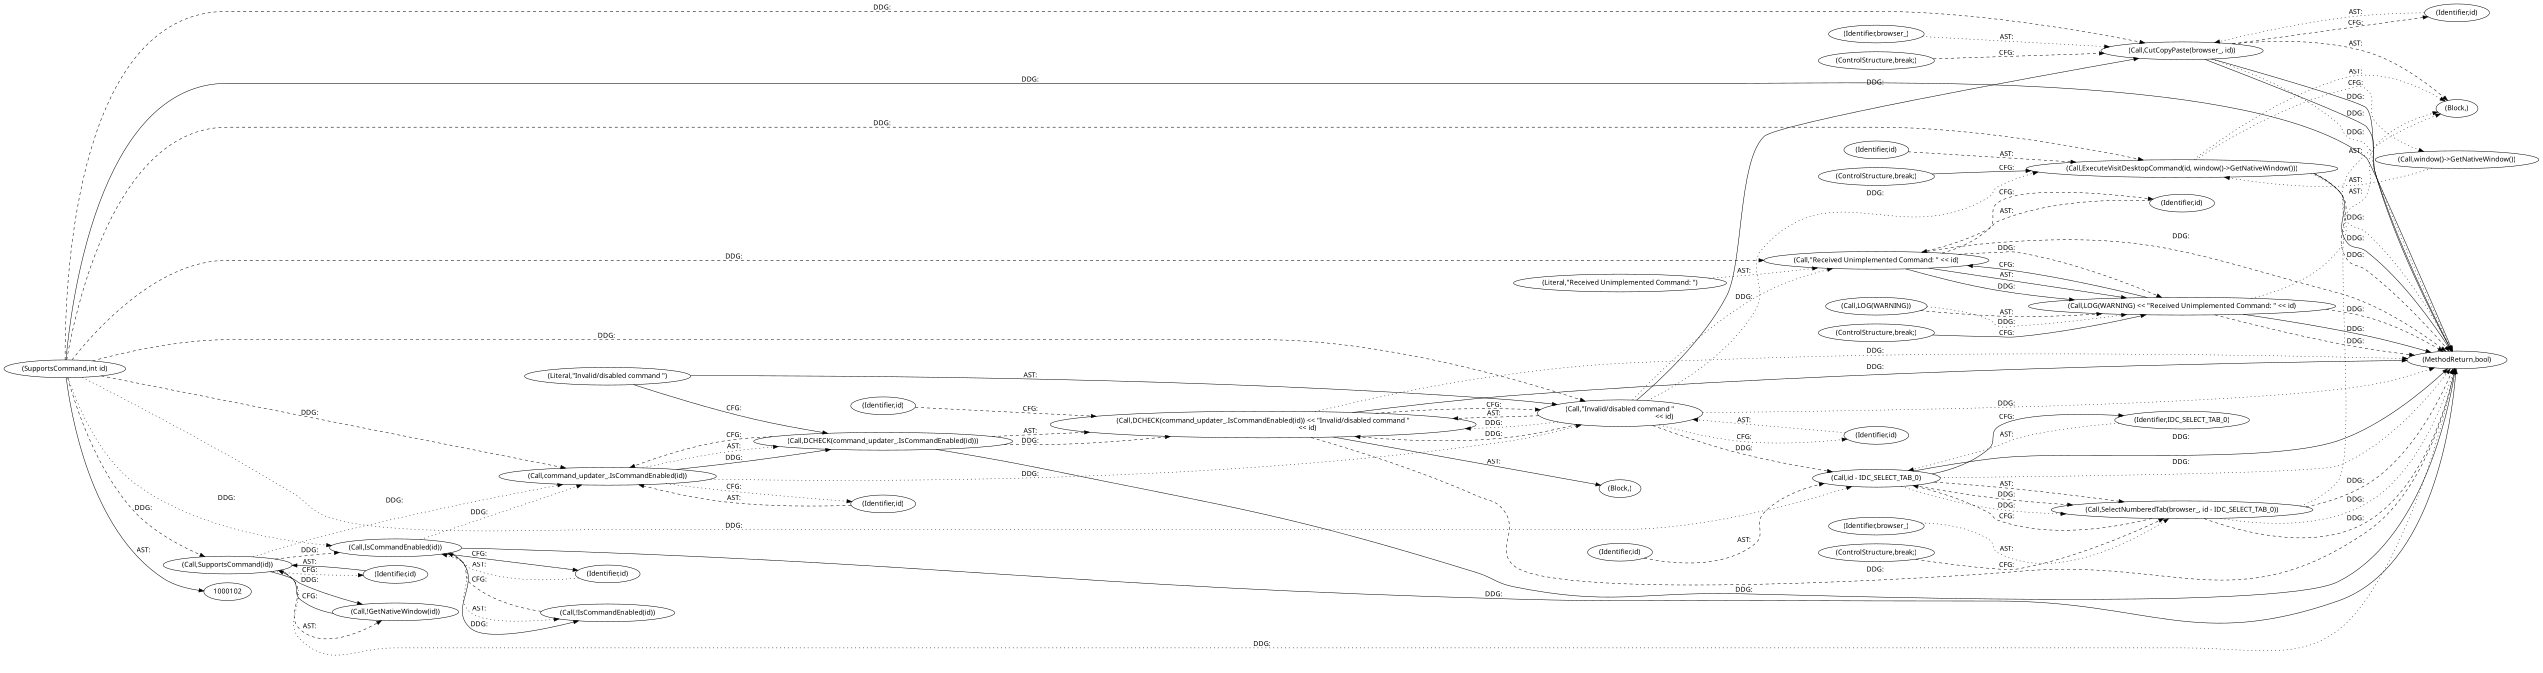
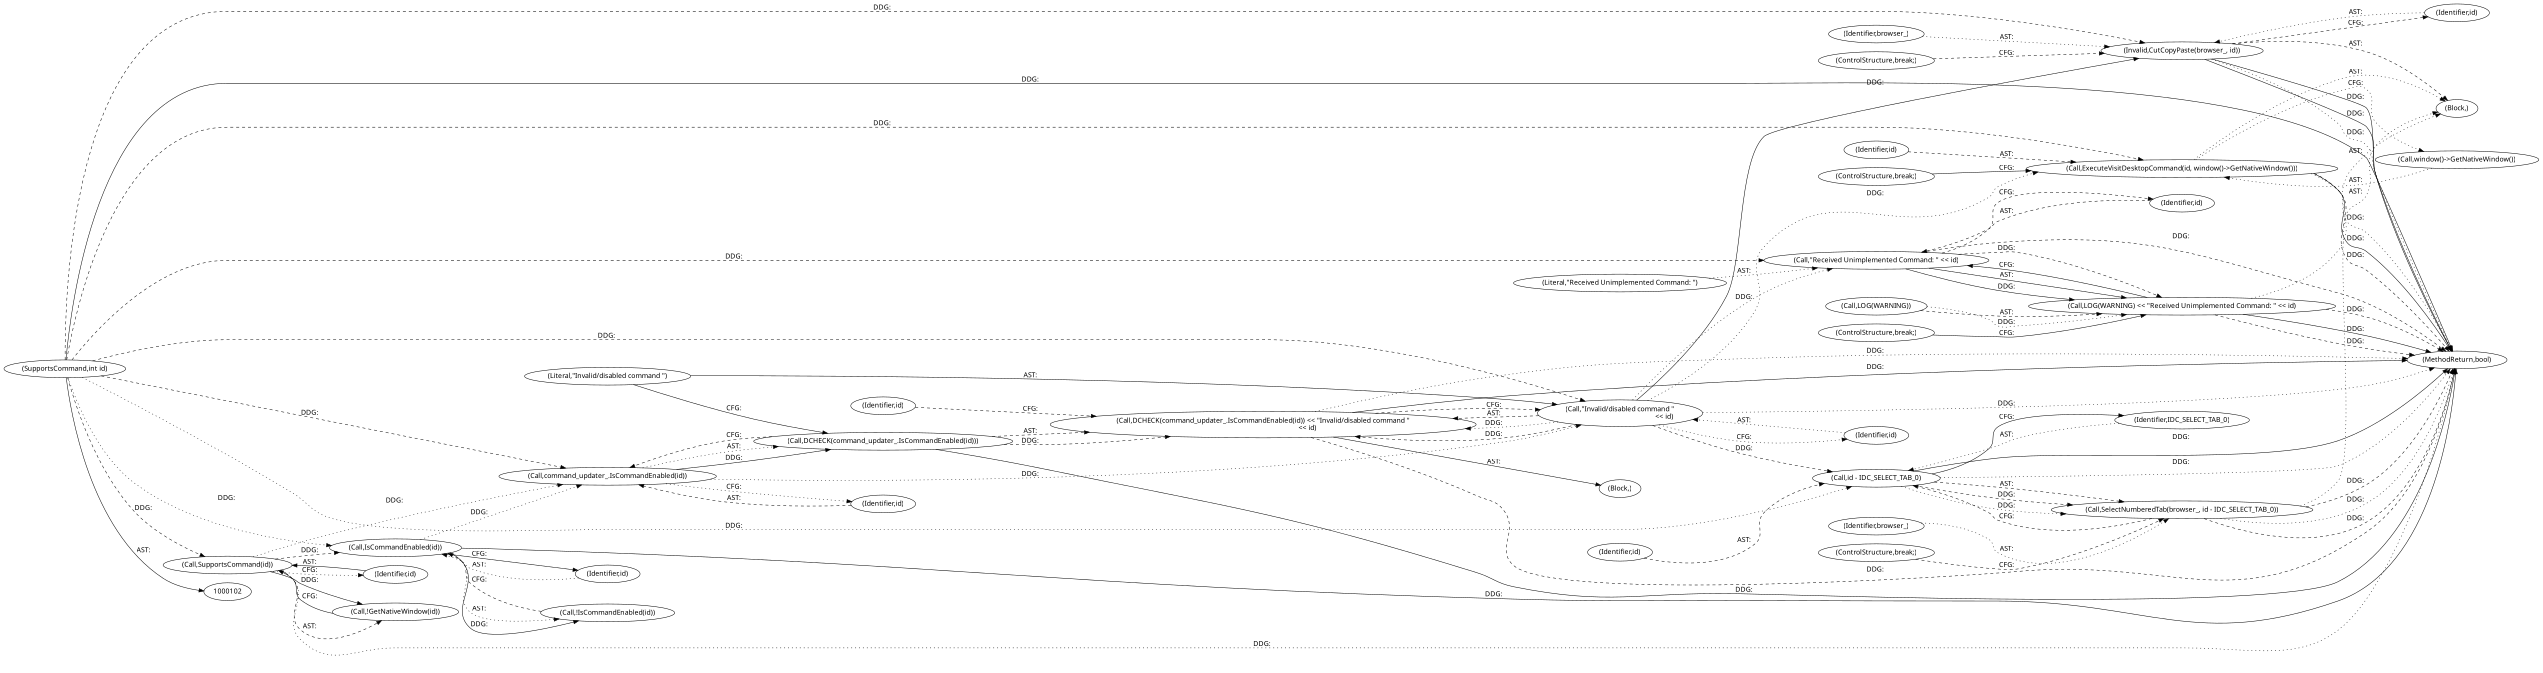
  digraph {
    fontname="Noto Sans"
    rankdir=LR
    node [fontname="Noto Sans"]
    edge [fontname="Noto Sans" style=dashed]
    n1 [label="(Call,command_updater_.IsCommandEnabled(id))"]
    n2 [label="(Call,DCHECK(command_updater_.IsCommandEnabled(id)))"]
    n3 [label="(Call,\"Invalid/disabled command \"\n                                                << id)"]
    n4 [label="(Identifier,id)"]
    n5 [label="(MethodReturn,bool)"]
    n6 [label="(Call,DCHECK(command_updater_.IsCommandEnabled(id)) << \"Invalid/disabled command \"\n                                                << id)"]
    n7 [label="(Call,id - IDC_SELECT_TAB_0)"]
    n8 [label="(Call,ExecuteVisitDesktopCommand(id, window()->GetNativeWindow()))"]
-   n9 [label="(Call,CutCopyPaste(browser_, id))"]
+   n9 [label="(Invalid,CutCopyPaste(browser_, id))"]
    n10 [label="(Call,\"Received Unimplemented Command: \" << id)"]
    n11 [label="(Identifier,id)"]
    n12 [label="(Call,IsCommandEnabled(id))"]
    n13 [label="(Call,!IsCommandEnabled(id))"]
    n14 [label="(Identifier,id)"]
    n15 [label="(Call,SupportsCommand(id))"]
    n16 [label="(Identifier,id)"]
    n17 [label="(Call,!GetNativeWindow(id))"]
    n18 [label="(SupportsCommand,int id)"]
    1000102
    n20 [label="(Call,SelectNumberedTab(browser_, id - IDC_SELECT_TAB_0))"]
    n21 [label="(Identifier,IDC_SELECT_TAB_0)"]
    n22 [label="(Block,)"]
    n23 [label="(Call,window()->GetNativeWindow())"]
    n24 [label="(Identifier,id)"]
    n25 [label="(Call,LOG(WARNING) << \"Received Unimplemented Command: \" << id)"]
    n26 [label="(Identifier,id)"]
    n27 [label="(Block,)"]
    n28 [label="(Identifier,id)"]
    n29 [label="(Call,LOG(WARNING))"]
    n30 [label="(ControlStructure,break;)"]
    n31 [label="(Identifier,browser_)"]
    n32 [label="(Literal,\"Received Unimplemented Command: \")"]
    n33 [label="(Identifier,browser_)"]
    n34 [label="(ControlStructure,break;)"]
    n35 [label="(Identifier,id)"]
    n36 [label="(ControlStructure,break;)"]
    n37 [label="(Literal,\"Invalid/disabled command \")"]
    n38 [label="(Identifier,id)"]
    n39 [label="(ControlStructure,break;)"]
    n1 -> n2 [label="AST: " style=dotted]
    n1 -> n2 [label="DDG: " style=solid]
    n1 -> n3 [label="DDG: " style=dotted]
    n1 -> n4 [label="CFG: " style=dotted]
    n2 -> n1 [label="CFG: "]
    n2 -> n5 [label="DDG: " style=solid]
    n2 -> n6 [label="AST: "]
    n2 -> n6 [label="DDG: "]
    n3 -> n5 [label="DDG: " style=dotted]
    n3 -> n6 [label="AST: "]
    n3 -> n6 [label="DDG: " style=dotted]
    n3 -> n6 [label="DDG: "]
    n3 -> n7 [label="DDG: "]
    n3 -> n8 [label="DDG: " style=dotted]
    n3 -> n9 [label="DDG: " style=solid]
    n3 -> n10 [label="DDG: " style=dotted]
    n3 -> n11 [label="CFG: " style=dotted]
    n4 -> n1 [label="AST: "]
    n6 -> n3 [label="CFG: "]
    n6 -> n5 [label="DDG: " style=dotted]
    n6 -> n5 [label="DDG: " style=solid]
    n6 -> n5 [label="DDG: "]
    n6 -> n27 [label="AST: " style=solid]
    n7 -> n5 [label="DDG: " style=solid]
    n7 -> n5 [label="DDG: " style=dotted]
    n7 -> n20 [label="AST: "]
    n7 -> n20 [label="DDG: "]
    n7 -> n20 [label="DDG: " style=dotted]
    n7 -> n21 [label="CFG: " style=solid]
    n8 -> n5 [label="DDG: " style=dotted]
    n8 -> n5 [label="DDG: "]
    n8 -> n5 [label="DDG: " style=solid]
    n8 -> n22 [label="AST: " style=dotted]
    n8 -> n23 [label="CFG: " style=dotted]
    n9 -> n5 [label="DDG: " style=solid]
    n9 -> n5 [label="DDG: " style=dotted]
    n9 -> n5 [label="DDG: " style=solid]
    n9 -> n22 [label="AST: "]
    n9 -> n24 [label="CFG: "]
    n10 -> n5 [label="DDG: "]
    n10 -> n25 [label="AST: " style=solid]
    n10 -> n25 [label="DDG: " style=solid]
    n10 -> n25 [label="DDG: "]
    n10 -> n26 [label="CFG: "]
    n11 -> n3 [label="AST: " style=dotted]
    n12 -> n1 [label="DDG: " style=dotted]
    n12 -> n5 [label="DDG: " style=solid]
    n12 -> n13 [label="AST: " style=dotted]
    n12 -> n13 [label="DDG: " style=solid]
    n12 -> n14 [label="CFG: " style=solid]
    n13 -> n12 [label="CFG: "]
    n14 -> n12 [label="AST: " style=dotted]
    n15 -> n1 [label="DDG: " style=dotted]
    n15 -> n5 [label="DDG: " style=dotted]
    n15 -> n12 [label="DDG: "]
    n15 -> n16 [label="CFG: " style=dotted]
    n15 -> n17 [label="AST: "]
    n15 -> n17 [label="DDG: " style=solid]
    n16 -> n15 [label="AST: " style=solid]
    n17 -> n15 [label="CFG: " style=solid]
    n18 -> n1 [label="DDG: "]
    n18 -> n3 [label="DDG: "]
    n18 -> n5 [label="DDG: " style=solid]
    n18 -> n7 [label="DDG: " style=dotted]
    n18 -> n8 [label="DDG: "]
    n18 -> n9 [label="DDG: "]
    n18 -> n10 [label="DDG: "]
    n18 -> n12 [label="DDG: " style=dotted]
    n18 -> n15 [label="DDG: "]
    n18 -> 1000102 [label="AST: " style=solid]
    n20 -> n5 [label="DDG: "]
    n20 -> n5 [label="DDG: "]
    n20 -> n5 [label="DDG: " style=dotted]
    n20 -> n7 [label="CFG: "]
    n20 -> n22 [label="AST: " style=dotted]
    n21 -> n7 [label="AST: " style=dotted]
    n23 -> n8 [label="AST: " style=dotted]
    n24 -> n9 [label="AST: " style=dotted]
    n25 -> n5 [label="DDG: "]
    n25 -> n5 [label="DDG: " style=solid]
    n25 -> n5 [label="DDG: "]
    n25 -> n10 [label="CFG: " style=solid]
    n25 -> n22 [label="AST: " style=dotted]
    n26 -> n10 [label="AST: "]
    n28 -> n6 [label="CFG: "]
    n29 -> n25 [label="AST: "]
    n29 -> n25 [label="DDG: " style=dotted]
    n30 -> n25 [label="CFG: " style=solid]
    n31 -> n9 [label="AST: " style=dotted]
    n32 -> n10 [label="AST: " style=dotted]
    n33 -> n20 [label="AST: " style=dotted]
    n34 -> n20 [label="CFG: "]
    n35 -> n8 [label="AST: "]
    n36 -> n9 [label="CFG: "]
    n37 -> n2 [label="CFG: " style=solid]
    n37 -> n3 [label="AST: " style=solid]
    n38 -> n7 [label="AST: "]
    n39 -> n8 [label="CFG: " style=solid]
  }
